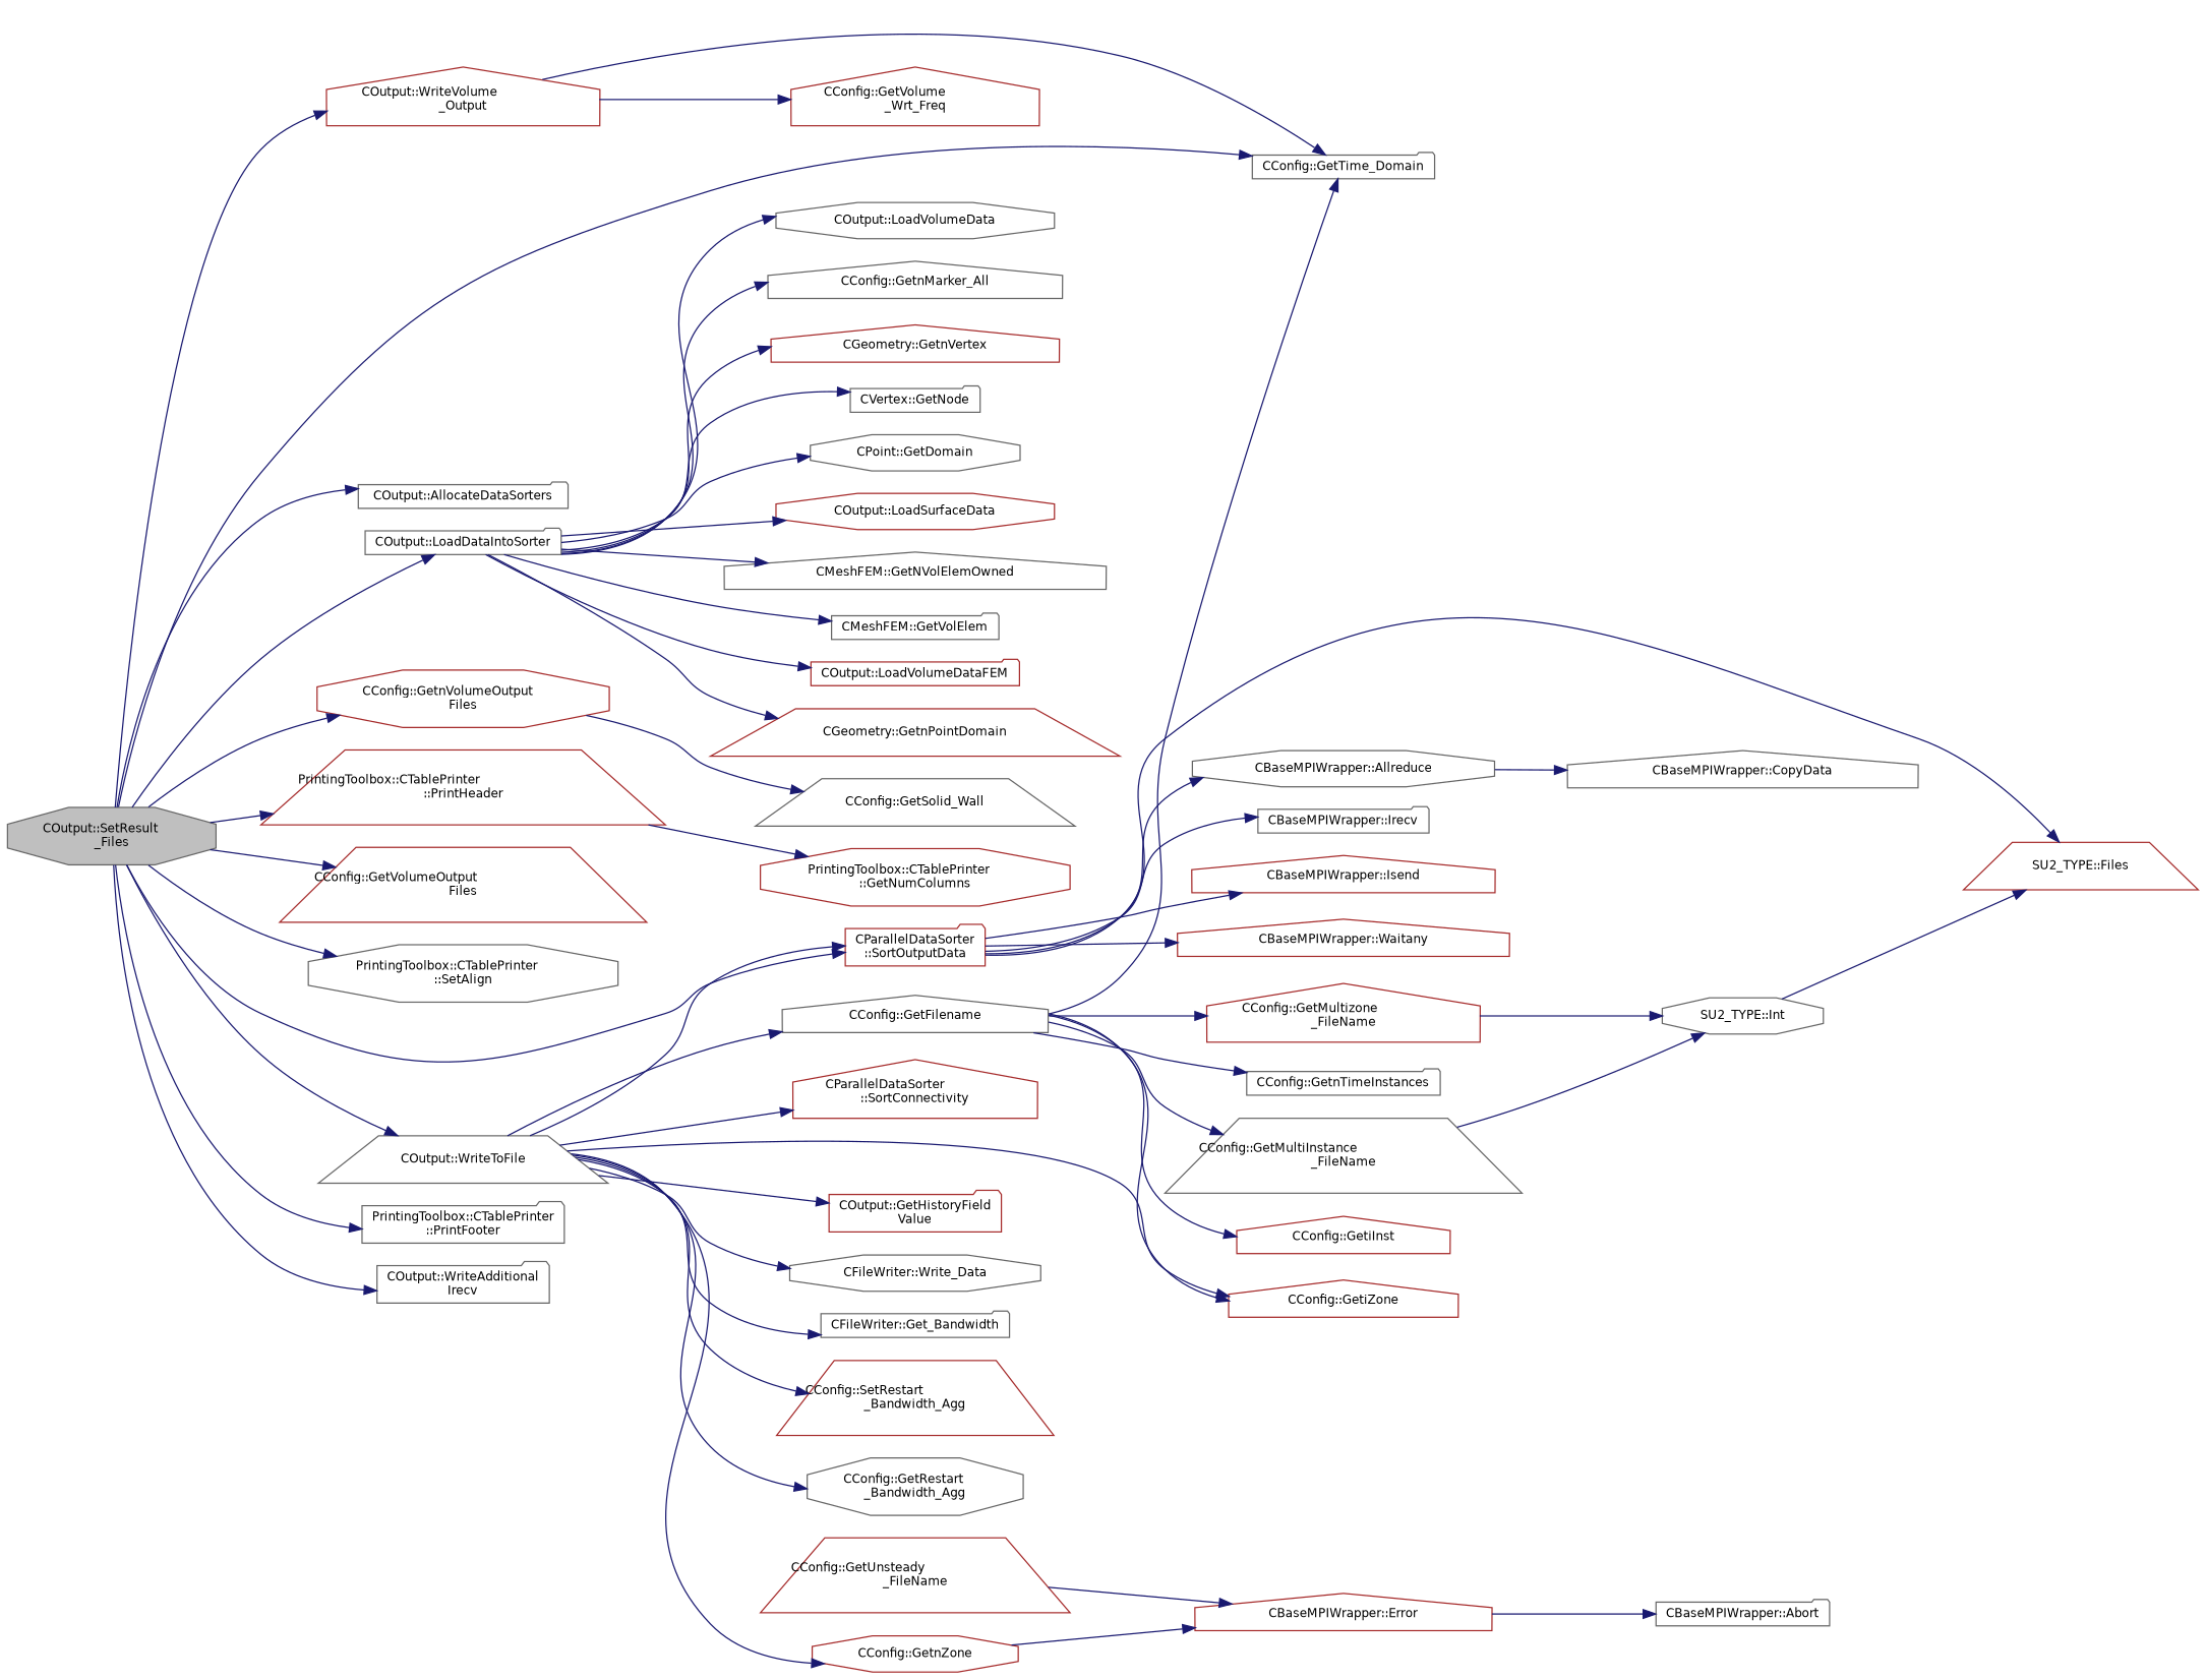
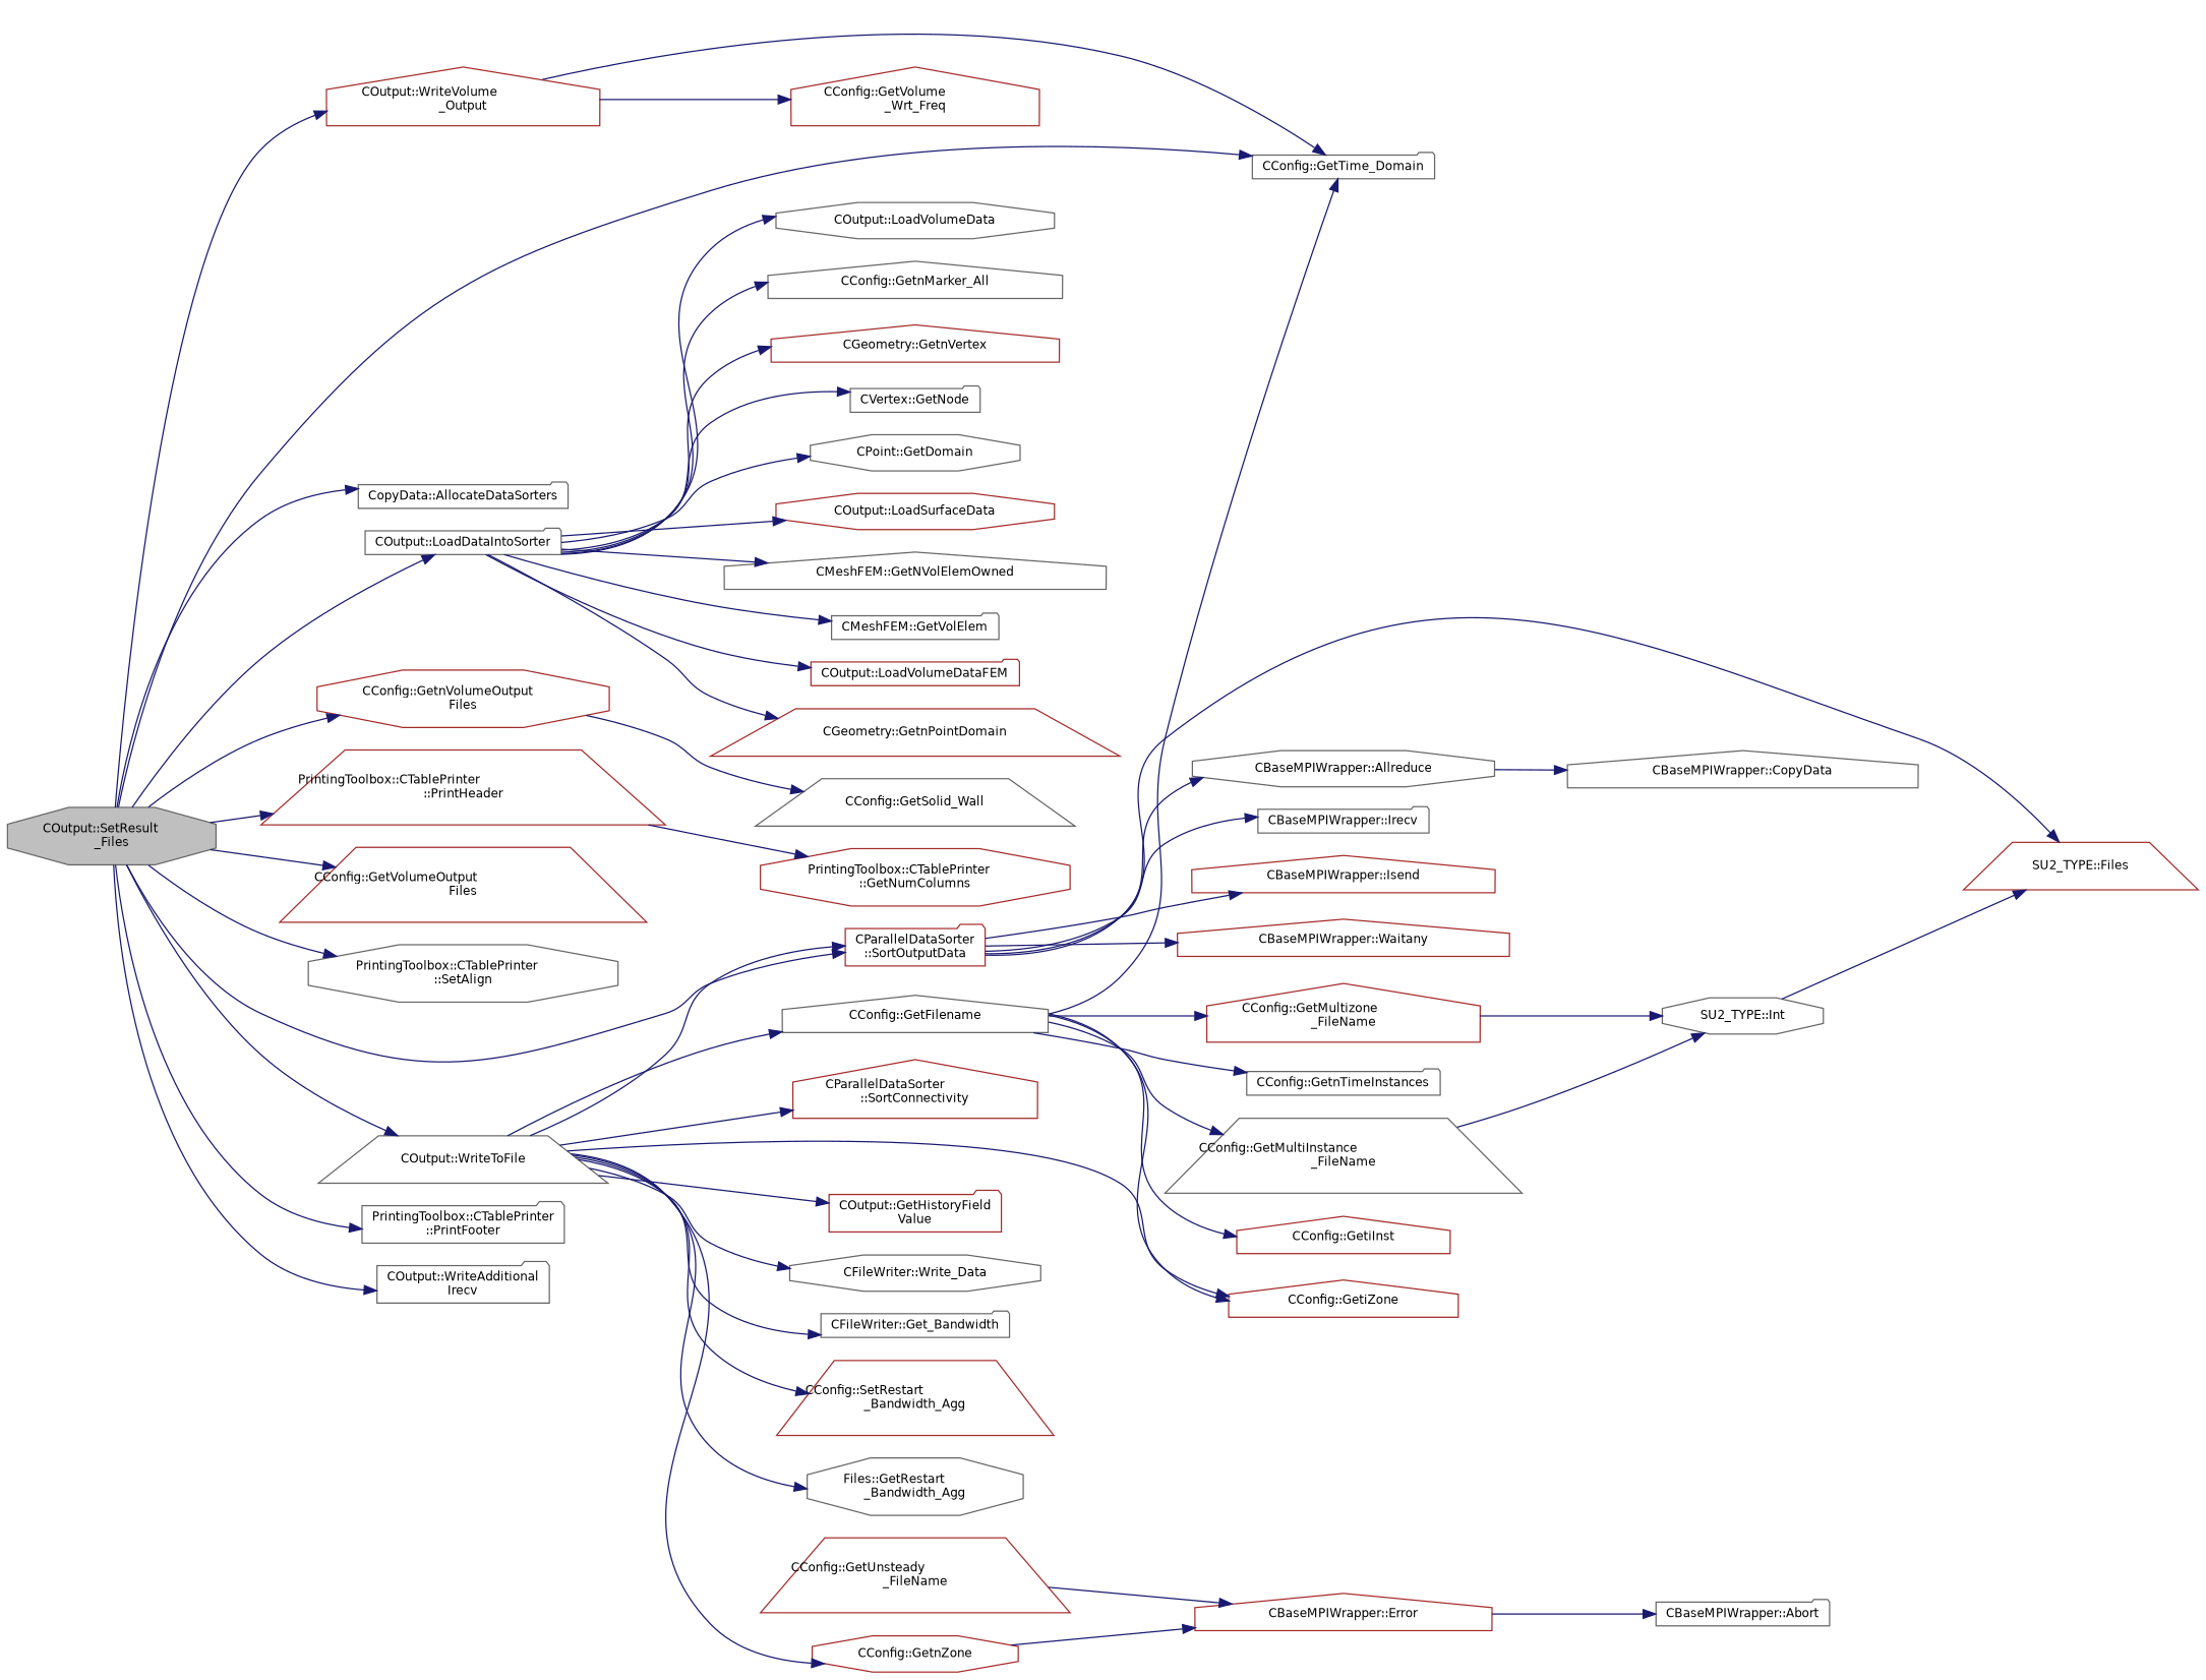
  digraph {
    rankdir=LR
    node [color=gray40 fillcolor=white fontname=Helvetica fontsize=10 shape=house style=filled]
    edge [color=midnightblue fontname=Helvetica fontsize=10 labelfontname=Helvetica labelfontsize=10 style=solid]
    n1 [fillcolor=grey75 fontcolor=black height=0.2 label="COutput::SetResult\l_Files" shape=octagon width=0.4]
    n2 [color=brown height=0.2 label="COutput::WriteVolume\l_Output" width=0.4]
    n3 [height=0.2 label="CConfig::GetTime_Domain" shape=folder width=0.4]
-   n4 [height=0.2 label="COutput::AllocateDataSorters" shape=folder width=0.4]
+   n4 [height=0.2 label="CopyData::AllocateDataSorters" shape=folder width=0.4]
    n5 [height=0.2 label="COutput::LoadDataIntoSorter" shape=folder width=0.4]
    n6 [color=brown height=0.2 label="CParallelDataSorter\l::SortOutputData" shape=folder width=0.4]
    n7 [color=brown height=0.2 label="CConfig::GetnVolumeOutput\lFiles" shape=octagon width=0.4]
    n8 [color=brown height=0.2 label="CConfig::GetVolumeOutput\lFiles" shape=trapezium width=0.4]
    n9 [height=0.2 label="PrintingToolbox::CTablePrinter\l::SetAlign" shape=octagon width=0.4]
    n10 [color=brown height=0.2 label="PrintingToolbox::CTablePrinter\l::PrintHeader" shape=trapezium width=0.4]
    n11 [height=0.2 label="COutput::WriteToFile" shape=trapezium width=0.4]
    n12 [height=0.2 label="PrintingToolbox::CTablePrinter\l::PrintFooter" shape=folder width=0.4]
    n13 [height=0.2 label="COutput::WriteAdditional\lIrecv" shape=folder width=0.4]
    n14 [color=brown height=0.2 label="CConfig::GetVolume\l_Wrt_Freq" width=0.4]
    n15 [height=0.2 label="CMeshFEM::GetNVolElemOwned" width=0.4]
    n16 [height=0.2 label="CMeshFEM::GetVolElem" shape=folder width=0.4]
    n17 [color=brown height=0.2 label="COutput::LoadVolumeDataFEM" shape=folder width=0.4]
    n18 [color=brown height=0.2 label="CGeometry::GetnPointDomain" shape=trapezium width=0.4]
    n19 [height=0.2 label="COutput::LoadVolumeData" shape=octagon width=0.4]
    n20 [height=0.2 label="CConfig::GetnMarker_All" width=0.4]
    n21 [color=brown height=0.2 label="CGeometry::GetnVertex" width=0.4]
    n22 [height=0.2 label="CVertex::GetNode" shape=folder width=0.4]
    n23 [height=0.2 label="CPoint::GetDomain" shape=octagon width=0.4]
    n24 [color=brown height=0.2 label="COutput::LoadSurfaceData" shape=octagon width=0.4]
    n25 [height=0.2 label="CBaseMPIWrapper::Irecv" shape=folder width=0.4]
    n26 [color=brown height=0.2 label="CBaseMPIWrapper::Isend" width=0.4]
    n27 [color=brown height=0.2 label="CBaseMPIWrapper::Waitany" width=0.4]
    n28 [color=brown height=0.2 label="SU2_TYPE::Files" shape=trapezium width=0.4]
    n29 [height=0.2 label="CBaseMPIWrapper::Allreduce" shape=octagon width=0.4]
    n30 [height=0.2 label="CConfig::GetSolid_Wall" shape=trapezium width=0.4]
    n31 [color=brown height=0.2 label="PrintingToolbox::CTablePrinter\l::GetNumColumns" shape=octagon width=0.4]
    n32 [height=0.2 label="CConfig::GetFilename" width=0.4]
    n33 [color=brown height=0.2 label="CConfig::GetiZone" width=0.4]
    n34 [color=brown height=0.2 label="CParallelDataSorter\l::SortConnectivity" width=0.4]
    n35 [color=brown height=0.2 label="CConfig::GetnZone" shape=octagon width=0.4]
    n36 [color=brown height=0.2 label="COutput::GetHistoryField\lValue" shape=folder width=0.4]
    n37 [height=0.2 label="CFileWriter::Write_Data" shape=octagon width=0.4]
    n38 [height=0.2 label="CFileWriter::Get_Bandwidth" shape=folder width=0.4]
    n39 [color=brown height=0.2 label="CConfig::SetRestart\l_Bandwidth_Agg" shape=trapezium width=0.4]
-   n40 [height=0.2 label="CConfig::GetRestart\l_Bandwidth_Agg" shape=octagon width=0.4]
+   n40 [height=0.2 label="Files::GetRestart\l_Bandwidth_Agg" shape=octagon width=0.4]
    n41 [height=0.2 label="CBaseMPIWrapper::CopyData" width=0.4]
    n42 [color=brown height=0.2 label="CConfig::GetMultizone\l_FileName" width=0.4]
    n43 [height=0.2 label="CConfig::GetnTimeInstances" shape=folder width=0.4]
    n44 [height=0.2 label="CConfig::GetMultiInstance\l_FileName" shape=trapezium width=0.4]
    n45 [color=brown height=0.2 label="CConfig::GetiInst" width=0.4]
    n46 [color=brown height=0.2 label="CBaseMPIWrapper::Error" width=0.4]
    n47 [height=0.2 label="SU2_TYPE::Int" shape=octagon width=0.4]
    n48 [color=brown height=0.2 label="CConfig::GetUnsteady\l_FileName" shape=trapezium width=0.4]
    n49 [height=0.2 label="CBaseMPIWrapper::Abort" shape=folder width=0.4]
    n1 -> n2
    n1 -> n3
    n1 -> n4
    n1 -> n5
    n1 -> n6
    n1 -> n7
    n1 -> n8
    n1 -> n9
    n1 -> n10
    n1 -> n11
    n1 -> n12
    n1 -> n13
    n2 -> n3
    n2 -> n14
    n5 -> n15
    n5 -> n16
    n5 -> n17
    n5 -> n18
    n5 -> n19
    n5 -> n20
    n5 -> n21
    n5 -> n22
    n5 -> n23
    n5 -> n24
    n6 -> n25
    n6 -> n26
    n6 -> n27
    n6 -> n28
    n6 -> n29
    n7 -> n30
    n10 -> n31
    n11 -> n6
    n11 -> n32
    n11 -> n33
    n11 -> n34
    n11 -> n35
    n11 -> n36
    n11 -> n37
    n11 -> n38
    n11 -> n39
    n11 -> n40
    n29 -> n41
    n32 -> n3
    n32 -> n33
    n32 -> n42
    n32 -> n43
    n32 -> n44
    n32 -> n45
    n35 -> n46
    n42 -> n47
    n44 -> n47
    n46 -> n49
    n47 -> n28
    n48 -> n46
  }
